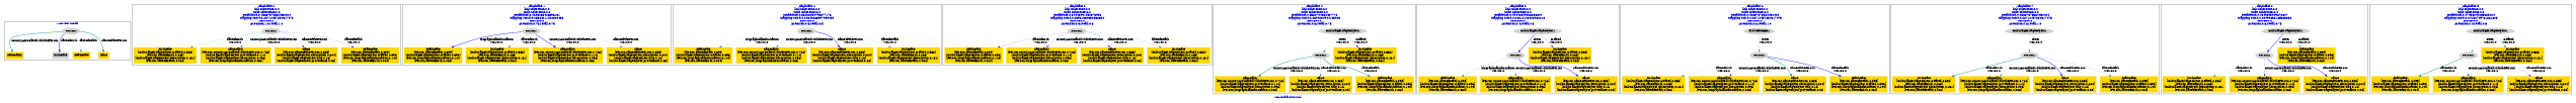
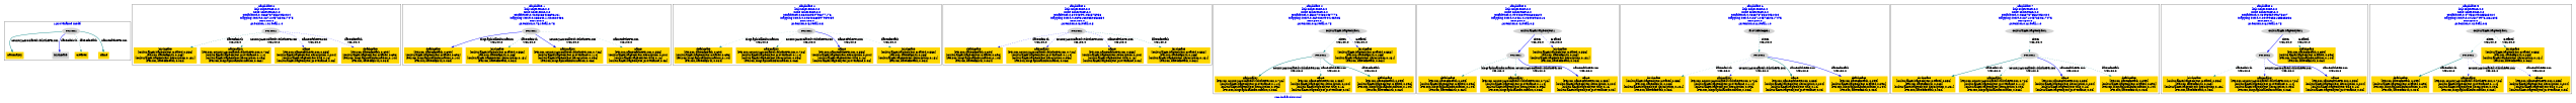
  digraph {
    fontcolor=blue
    label="s03-ima-artists.xml"
    remincross=true
    node [fillcolor=gold style=filled shape=plaintext]
    edge [color=teal fontcolor=black style=dashed]
    n1 [color=white fillcolor=lightgray label=Person1 shape=""]
    n2 [label=nationality]
    n3 [fillcolor=lightgray label=birthDate]
-   n4 [label=deathDate]
+   n4 [label=created]
    n5 [label=name]
    n6 [color=white fillcolor=lightgray label=Person1 shape=""]
    n7 [label="birthDate\n[CulturalHeritageObject,created,0.553]\n[Person,dateOfBirth,0.265]\n[CulturalHeritageObject,description,0.151]\n[Person,dateOfDeath,0.032]"]
    n8 [label="nationality\n[Person,countryAssociatedWithThePerson,0.726]\n[CulturalHeritageObject,provenance,0.114]\n[CulturalHeritageObject,description,0.096]\n[Person,biographicalInformation,0.063]"]
    n9 [label="name\n[Person,nameOfThePerson,0.555]\n[CulturalHeritageObject,description,0.204]\n[CulturalHeritageObject,title,0.16]\n[CulturalHeritageObject,provenance,0.08]"]
    n10 [label="deathDate\n[Person,dateOfDeath,0.399]\n[CulturalHeritageObject,created,0.393]\n[Person,biographicalInformation,0.144]\n[Person,dateOfBirth,0.064]"]
    n11 [color=white fillcolor=lightgray label=Person1 shape=""]
    n12 [label="deathDate\n[Person,dateOfDeath,0.399]\n[CulturalHeritageObject,created,0.393]\n[Person,biographicalInformation,0.144]\n[Person,dateOfBirth,0.064]"]
    n13 [label="birthDate\n[CulturalHeritageObject,created,0.553]\n[Person,dateOfBirth,0.265]\n[CulturalHeritageObject,description,0.151]\n[Person,dateOfDeath,0.032]"]
    n14 [label="nationality\n[Person,countryAssociatedWithThePerson,0.726]\n[CulturalHeritageObject,provenance,0.114]\n[CulturalHeritageObject,description,0.096]\n[Person,biographicalInformation,0.063]"]
    n15 [label="name\n[Person,nameOfThePerson,0.555]\n[CulturalHeritageObject,description,0.204]\n[CulturalHeritageObject,title,0.16]\n[CulturalHeritageObject,provenance,0.08]"]
    n16 [color=white fillcolor=lightgray label=Person1 shape=""]
    n17 [label="deathDate\n[Person,dateOfDeath,0.399]\n[CulturalHeritageObject,created,0.393]\n[Person,biographicalInformation,0.144]\n[Person,dateOfBirth,0.064]"]
    n18 [label="nationality\n[Person,countryAssociatedWithThePerson,0.726]\n[CulturalHeritageObject,provenance,0.114]\n[CulturalHeritageObject,description,0.096]\n[Person,biographicalInformation,0.063]"]
    n19 [label="name\n[Person,nameOfThePerson,0.555]\n[CulturalHeritageObject,description,0.204]\n[CulturalHeritageObject,title,0.16]\n[CulturalHeritageObject,provenance,0.08]"]
    n20 [label="birthDate\n[CulturalHeritageObject,created,0.553]\n[Person,dateOfBirth,0.265]\n[CulturalHeritageObject,description,0.151]\n[Person,dateOfDeath,0.032]"]
    n21 [color=white fillcolor=lightgray label=Person1 shape=""]
    n22 [label="deathDate\n[Person,dateOfDeath,0.399]\n[CulturalHeritageObject,created,0.393]\n[Person,biographicalInformation,0.144]\n[Person,dateOfBirth,0.064]"]
    n23 [label="nationality\n[Person,countryAssociatedWithThePerson,0.726]\n[CulturalHeritageObject,provenance,0.114]\n[CulturalHeritageObject,description,0.096]\n[Person,biographicalInformation,0.063]"]
    n24 [label="name\n[Person,nameOfThePerson,0.555]\n[CulturalHeritageObject,description,0.204]\n[CulturalHeritageObject,title,0.16]\n[CulturalHeritageObject,provenance,0.08]"]
    n25 [label="birthDate\n[CulturalHeritageObject,created,0.553]\n[Person,dateOfBirth,0.265]\n[CulturalHeritageObject,description,0.151]\n[Person,dateOfDeath,0.032]"]
    n26 [color=white fillcolor=lightgray label=CulturalHeritageObject1 shape=""]
    n27 [color=white fillcolor=lightgray label=Person1 shape=""]
    n28 [label="nationality\n[Person,countryAssociatedWithThePerson,0.726]\n[CulturalHeritageObject,provenance,0.114]\n[CulturalHeritageObject,description,0.096]\n[Person,biographicalInformation,0.063]"]
    n29 [label="name\n[Person,nameOfThePerson,0.555]\n[CulturalHeritageObject,description,0.204]\n[CulturalHeritageObject,title,0.16]\n[CulturalHeritageObject,provenance,0.08]"]
    n30 [label="birthDate\n[CulturalHeritageObject,created,0.553]\n[Person,dateOfBirth,0.265]\n[CulturalHeritageObject,description,0.151]\n[Person,dateOfDeath,0.032]"]
    n31 [label="deathDate\n[Person,dateOfDeath,0.399]\n[CulturalHeritageObject,created,0.393]\n[Person,biographicalInformation,0.144]\n[Person,dateOfBirth,0.064]"]
    n32 [color=white fillcolor=lightgray label=CulturalHeritageObject1 shape=""]
    n33 [color=white fillcolor=lightgray label=Person1 shape=""]
    n34 [label="deathDate\n[Person,dateOfDeath,0.399]\n[CulturalHeritageObject,created,0.393]\n[Person,biographicalInformation,0.144]\n[Person,dateOfBirth,0.064]"]
    n35 [label="nationality\n[Person,countryAssociatedWithThePerson,0.726]\n[CulturalHeritageObject,provenance,0.114]\n[CulturalHeritageObject,description,0.096]\n[Person,biographicalInformation,0.063]"]
    n36 [label="name\n[Person,nameOfThePerson,0.555]\n[CulturalHeritageObject,description,0.204]\n[CulturalHeritageObject,title,0.16]\n[CulturalHeritageObject,provenance,0.08]"]
    n37 [label="birthDate\n[CulturalHeritageObject,created,0.553]\n[Person,dateOfBirth,0.265]\n[CulturalHeritageObject,description,0.151]\n[Person,dateOfDeath,0.032]"]
    n38 [color=white fillcolor=lightgray label=ProvidedCHO1 shape=""]
    n39 [color=white fillcolor=lightgray label=Person1 shape=""]
    n40 [label="birthDate\n[CulturalHeritageObject,created,0.553]\n[Person,dateOfBirth,0.265]\n[CulturalHeritageObject,description,0.151]\n[Person,dateOfDeath,0.032]"]
    n41 [label="nationality\n[Person,countryAssociatedWithThePerson,0.726]\n[CulturalHeritageObject,provenance,0.114]\n[CulturalHeritageObject,description,0.096]\n[Person,biographicalInformation,0.063]"]
    n42 [label="name\n[Person,nameOfThePerson,0.555]\n[CulturalHeritageObject,description,0.204]\n[CulturalHeritageObject,title,0.16]\n[CulturalHeritageObject,provenance,0.08]"]
    n43 [label="deathDate\n[Person,dateOfDeath,0.399]\n[CulturalHeritageObject,created,0.393]\n[Person,biographicalInformation,0.144]\n[Person,dateOfBirth,0.064]"]
    n44 [color=white fillcolor=lightgray label=CulturalHeritageObject1 shape=""]
    n45 [color=white fillcolor=lightgray label=Person1 shape=""]
    n46 [label="birthDate\n[CulturalHeritageObject,created,0.553]\n[Person,dateOfBirth,0.265]\n[CulturalHeritageObject,description,0.151]\n[Person,dateOfDeath,0.032]"]
    n47 [label="nationality\n[Person,countryAssociatedWithThePerson,0.726]\n[CulturalHeritageObject,provenance,0.114]\n[CulturalHeritageObject,description,0.096]\n[Person,biographicalInformation,0.063]"]
    n48 [label="name\n[Person,nameOfThePerson,0.555]\n[CulturalHeritageObject,description,0.204]\n[CulturalHeritageObject,title,0.16]\n[CulturalHeritageObject,provenance,0.08]"]
    n49 [label="deathDate\n[Person,dateOfDeath,0.399]\n[CulturalHeritageObject,created,0.393]\n[Person,biographicalInformation,0.144]\n[Person,dateOfBirth,0.064]"]
    n50 [color=white fillcolor=lightgray label=CulturalHeritageObject1 shape=""]
    n51 [color=white fillcolor=lightgray label=Person1 shape=""]
    n52 [label="birthDate\n[CulturalHeritageObject,created,0.553]\n[Person,dateOfBirth,0.265]\n[CulturalHeritageObject,description,0.151]\n[Person,dateOfDeath,0.032]"]
    n53 [label="nationality\n[Person,countryAssociatedWithThePerson,0.726]\n[CulturalHeritageObject,provenance,0.114]\n[CulturalHeritageObject,description,0.096]\n[Person,biographicalInformation,0.063]"]
    n54 [label="name\n[Person,nameOfThePerson,0.555]\n[CulturalHeritageObject,description,0.204]\n[CulturalHeritageObject,title,0.16]\n[CulturalHeritageObject,provenance,0.08]"]
    n55 [label="deathDate\n[Person,dateOfDeath,0.399]\n[CulturalHeritageObject,created,0.393]\n[Person,biographicalInformation,0.144]\n[Person,dateOfBirth,0.064]"]
    n56 [color=white fillcolor=lightgray label=CulturalHeritageObject1 shape=""]
    n57 [color=white fillcolor=lightgray label=Person1 shape=""]
    n58 [label="deathDate\n[Person,dateOfDeath,0.399]\n[CulturalHeritageObject,created,0.393]\n[Person,biographicalInformation,0.144]\n[Person,dateOfBirth,0.064]"]
    n59 [label="nationality\n[Person,countryAssociatedWithThePerson,0.726]\n[CulturalHeritageObject,provenance,0.114]\n[CulturalHeritageObject,description,0.096]\n[Person,biographicalInformation,0.063]"]
    n60 [label="name\n[Person,nameOfThePerson,0.555]\n[CulturalHeritageObject,description,0.204]\n[CulturalHeritageObject,title,0.16]\n[CulturalHeritageObject,provenance,0.08]"]
    n61 [label="birthDate\n[CulturalHeritageObject,created,0.553]\n[Person,dateOfBirth,0.265]\n[CulturalHeritageObject,description,0.151]\n[Person,dateOfDeath,0.032]"]
    subgraph cluster_1 {
-     label="1-correct model"
+     label="1-provenance model"
      n1
      n2
      n3
      n4
      n5
    }
    subgraph cluster_2 {
      label="candidate 0\nlink coherence:0.0\nnode coherence:0.0\nconfidence:0.48637373564452424\nmapping score:0.28712457854817475\ncost:400.0\n-precision:1.0-recall:1.0"
      n6
      n7
      n8
      n9
      n10
    }
    subgraph cluster_3 {
      label="candidate 1\nlink coherence:0.0\nnode coherence:0.0\nconfidence:0.4225263426696131\nmapping score:0.26584211422320436\ncost:400.0\n-precision:0.75-recall:0.75"
      n11
      n12
      n13
      n14
      n15
    }
    subgraph cluster_4 {
      label="candidate 2\nlink coherence:0.0\nnode coherence:0.0\nconfidence:0.36428050793877176\nmapping score:0.24642683597959059\ncost:400.0\n-precision:0.5-recall:0.5"
      n16
      n17
      n18
      n19
      n20
    }
    subgraph cluster_5 {
      label="candidate 3\nlink coherence:0.0\nnode coherence:0.0\nconfidence:0.34443991052575956\nmapping score:0.23981330350858654\ncost:400.0\n-precision:0.5-recall:0.5"
      n21
      n22
      n23
      n24
      n25
    }
    subgraph cluster_6 {
      label="candidate 4\nlink coherence:0.0\nnode coherence:0.0\nconfidence:0.5582704832437776\nmapping score:0.2694234944145925\ncost:500.0\n-precision:0.6-recall:0.75"
      n26
      n27
      n28
      n29
      n30
      n31
    }
    subgraph cluster_7 {
      label="candidate 5\nlink coherence:0.0\nnode coherence:0.0\nconfidence:0.49442309026886644\nmapping score:0.24814103008962216\ncost:500.0\n-precision:0.4-recall:0.5"
      n32
      n33
      n34
      n35
      n36
      n37
    }
    subgraph cluster_8 {
      label="candidate 6\nlink coherence:0.0\nnode coherence:0.0\nconfidence:0.48637373564452424\nmapping score:0.28712457854817475\ncost:500.0\n-precision:0.8-recall:1.0"
      n38
      n39
      n40
      n41
      n42
      n43
    }
    subgraph cluster_9 {
      label="candidate 7\nlink coherence:0.0\nnode coherence:0.0\nconfidence:0.48637373564452424\nmapping score:0.28712457854817475\ncost:500.0\n-precision:0.8-recall:1.0"
      n44
      n45
      n46
      n47
      n48
      n49
    }
    subgraph cluster_10 {
      label="candidate 8\nlink coherence:0.0\nnode coherence:0.0\nconfidence:0.4849895949675607\nmapping score:0.24499653165585356\ncost:500.0\n-precision:0.6-recall:0.75"
      n50
      n51
      n52
      n53
      n54
      n55
    }
    subgraph cluster_11 {
      label="candidate 9\nlink coherence:0.0\nnode coherence:0.0\nconfidence:0.47458249285585424\nmapping score:0.24152749761861805\ncost:500.0\n-precision:0.4-recall:0.5"
      n56
      n57
      n58
      n59
      n60
      n61
    }
    n1 -> n2 [label=countryAssociatedWithThePerson style=bold]
    n1 -> n3 [color=blue label=dateOfBirth style=bold]
    n1 -> n4 [label=dateOfDeath]
    n1 -> n5 [label=nameOfThePerson style=bold]
    n6 -> n7 [label="dateOfBirth\nw=100.0"]
    n6 -> n8 [label="countryAssociatedWithThePerson\nw=100.0" style=dotted]
    n6 -> n9 [color=blue label="nameOfThePerson\nw=100.0"]
    n6 -> n10 [color=blue label="dateOfDeath\nw=100.0"]
    n11 -> n12 [color=blue label="biographicalInformation\nw=100.0" style=bold]
    n11 -> n13 [label="dateOfBirth\nw=100.0"]
    n11 -> n14 [color=blue label="countryAssociatedWithThePerson\nw=100.0" style=bold]
    n11 -> n15 [label="nameOfThePerson\nw=100.0" style=dotted]
    n16 -> n17 [label="biographicalInformation\nw=100.0" style=dotted]
    n16 -> n18 [label="countryAssociatedWithThePerson\nw=100.0" style=dotted]
    n16 -> n19 [color=blue label="nameOfThePerson\nw=100.0" style=bold]
    n16 -> n20 [label="dateOfDeath\nw=100.0" style=dotted]
    n21 -> n22 [color=blue label="dateOfBirth\nw=100.0"]
    n21 -> n23 [color=blue label="countryAssociatedWithThePerson\nw=100.0"]
    n21 -> n24 [color=blue label="nameOfThePerson\nw=100.0"]
    n21 -> n25 [label="dateOfDeath\nw=100.0"]
    n26 -> n27 [label="sitter\nw=100.0" style=dotted]
    n26 -> n30 [color=blue label="created\nw=100.0"]
    n27 -> n28 [label="countryAssociatedWithThePerson\nw=100.0" style=bold]
    n27 -> n29 [label="nameOfThePerson\nw=100.0"]
    n27 -> n31 [label="dateOfDeath\nw=100.0" style=bold]
    n32 -> n33 [color=blue label="sitter\nw=100.0" style=bold]
    n32 -> n37 [color=blue label="created\nw=100.0"]
    n33 -> n34 [label="biographicalInformation\nw=100.0"]
    n33 -> n35 [label="countryAssociatedWithThePerson\nw=100.0"]
    n33 -> n36 [color=blue label="nameOfThePerson\nw=100.0" style=bold]
    n38 -> n39 [label="sitter\nw=100.0"]
    n39 -> n40 [label="dateOfBirth\nw=100.0" style=dotted]
    n39 -> n41 [color=blue label="countryAssociatedWithThePerson\nw=100.0" style=dotted]
    n39 -> n42 [label="nameOfThePerson\nw=100.0" style=bold]
    n39 -> n43 [color=blue label="dateOfDeath\nw=100.0" style=bold]
    n44 -> n45 [label="sitter\nw=100.0" style=dotted]
    n45 -> n46 [label="dateOfBirth\nw=100.0" style=bold]
    n45 -> n47 [label="countryAssociatedWithThePerson\nw=100.0"]
    n45 -> n48 [color=blue label="nameOfThePerson\nw=100.0" style=bold]
    n45 -> n49 [label="dateOfDeath\nw=100.0"]
    n50 -> n51 [color=blue label="sitter\nw=100.0" style=bold]
    n50 -> n55 [label="created\nw=100.0" style=dotted]
    n51 -> n52 [label="dateOfBirth\nw=100.0" style=dotted]
    n51 -> n53 [color=blue label="countryAssociatedWithThePerson\nw=100.0"]
    n51 -> n54 [color=blue label="nameOfThePerson\nw=100.0" style=bold]
    n56 -> n57 [label="sitter\nw=100.0" style=dotted]
    n56 -> n61 [label="created\nw=100.0"]
    n57 -> n58 [label="dateOfBirth\nw=100.0" style=bold]
    n57 -> n59 [color=blue label="countryAssociatedWithThePerson\nw=100.0" style=dotted]
    n57 -> n60 [color=blue label="nameOfThePerson\nw=100.0"]
  }
